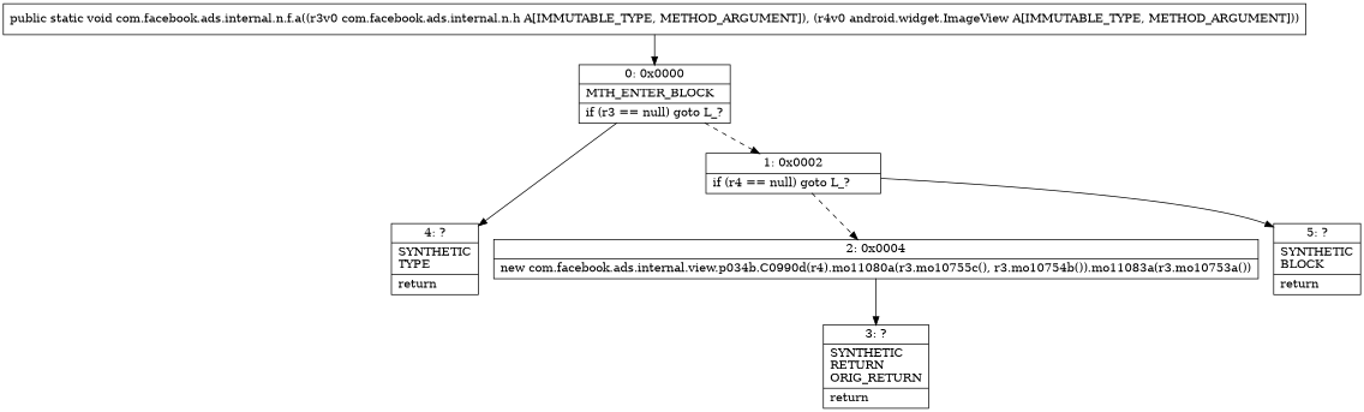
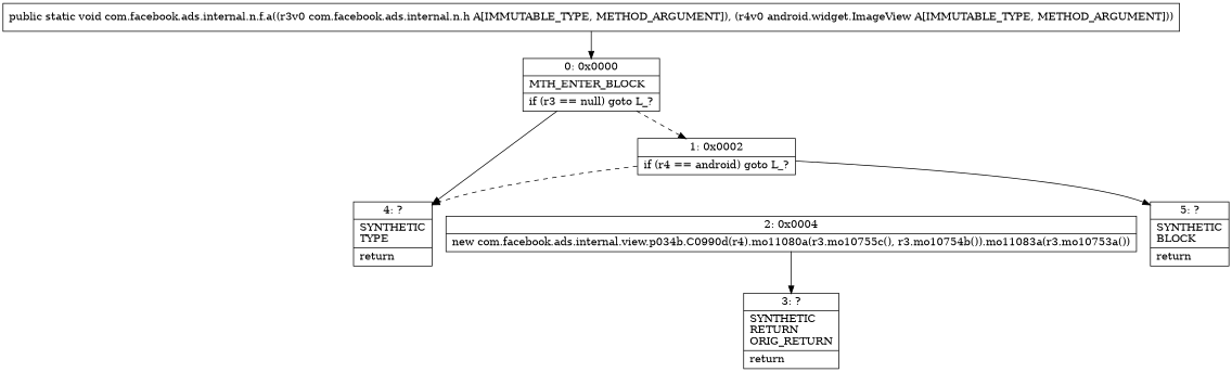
  digraph {
    node [shape=record]
    n1 [label="{0\:\ 0x0000|MTH_ENTER_BLOCK\l|if (r3 == null) goto L_?\l}"]
-   n2 [label="{1\:\ 0x0002|if (r4 == null) goto L_?\l}"]
+   n2 [label="{1\:\ 0x0002|if (r4 == android) goto L_?\l}"]
    n3 [label="{4\:\ ?|SYNTHETIC\lTYPE\l|return\l}"]
    n4 [label="{2\:\ 0x0004|new com.facebook.ads.internal.view.p034b.C0990d(r4).mo11080a(r3.mo10755c(), r3.mo10754b()).mo11083a(r3.mo10753a())\l}"]
    n5 [label="{5\:\ ?|SYNTHETIC\lBLOCK\l|return\l}"]
    n6 [label="{3\:\ ?|SYNTHETIC\lRETURN\lORIG_RETURN\l|return\l}"]
    n7 [label="{public static void com.facebook.ads.internal.n.f.a((r3v0 com.facebook.ads.internal.n.h A[IMMUTABLE_TYPE, METHOD_ARGUMENT]), (r4v0 android.widget.ImageView A[IMMUTABLE_TYPE, METHOD_ARGUMENT])) }"]
    n1 -> n2 [style=dashed]
    n1 -> n3
-   n2 -> n4 [style=dashed]
+   n2 -> n3 [style=dashed]
    n2 -> n5
    n4 -> n6
    n7 -> n1
  }
